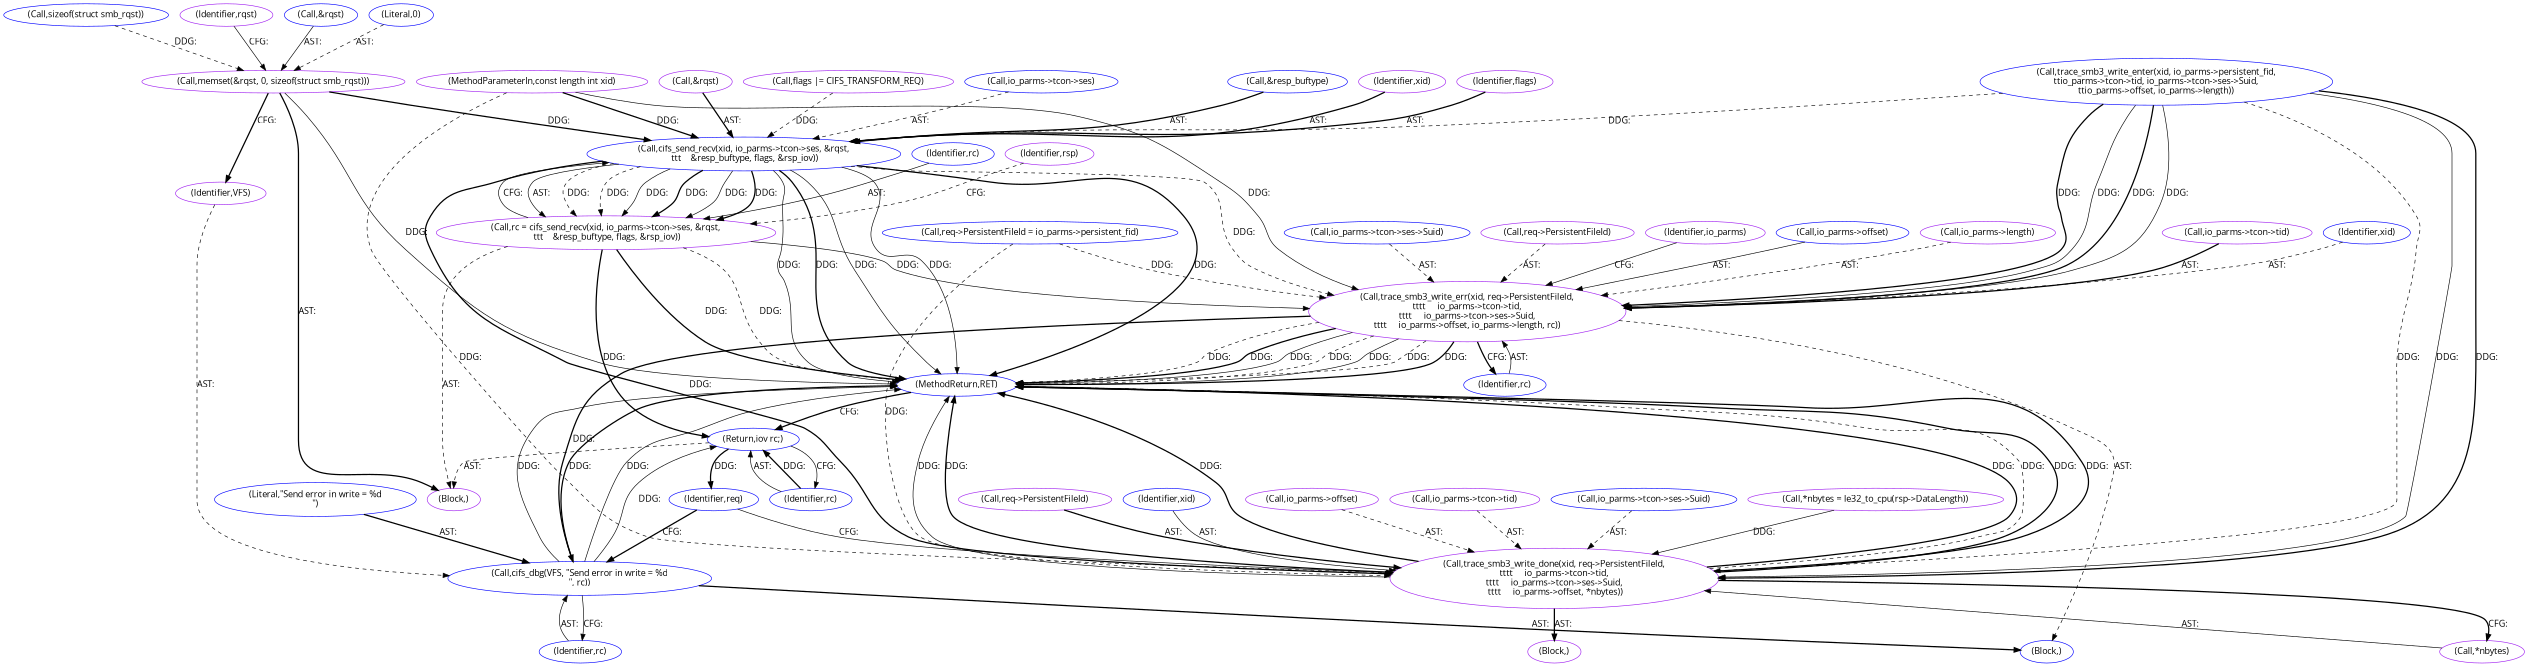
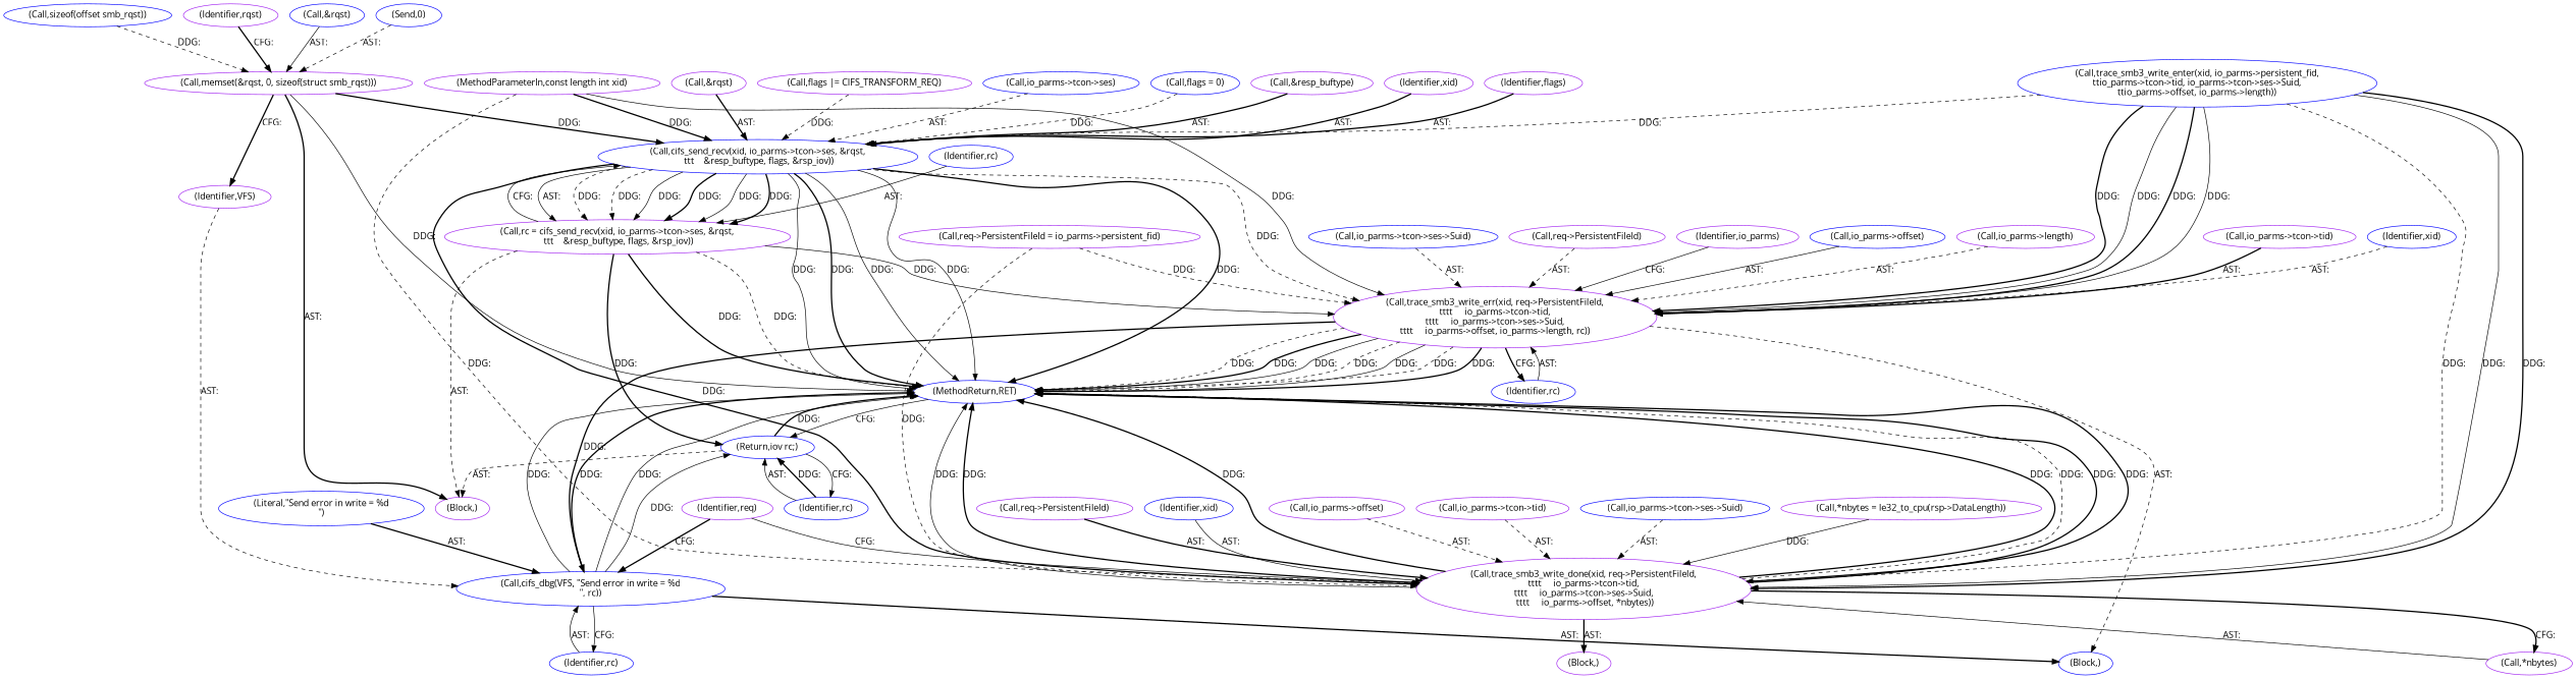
  digraph {
    fontname="Open Sans"
    node [color=purple fontname="Open Sans"]
    edge [fontname="Open Sans" style=bold]
    n1 [label="(Call,memset(&rqst, 0, sizeof(struct smb_rqst)))"]
    n2 [color=blue label="(Call,cifs_send_recv(xid, io_parms->tcon->ses, &rqst,\n \t\t\t    &resp_buftype, flags, &rsp_iov))"]
    n3 [label="(Block,)"]
    n4 [color=blue label="(MethodReturn,RET)"]
    n5 [label="(Identifier,VFS)"]
    n6 [label="(Call,rc = cifs_send_recv(xid, io_parms->tcon->ses, &rqst,\n \t\t\t    &resp_buftype, flags, &rsp_iov))"]
    n7 [label="(Call,trace_smb3_write_err(xid, req->PersistentFileId,\n\t\t\t\t     io_parms->tcon->tid,\n\t\t\t\t     io_parms->tcon->ses->Suid,\n\t\t\t\t     io_parms->offset, io_parms->length, rc))"]
    n8 [label="(Call,trace_smb3_write_done(xid, req->PersistentFileId,\n\t\t\t\t     io_parms->tcon->tid,\n\t\t\t\t     io_parms->tcon->ses->Suid,\n \t\t\t\t     io_parms->offset, *nbytes))"]
-   n9 [color=blue label="(Call,sizeof(struct smb_rqst))"]
+   n9 [color=blue label="(Call,sizeof(offset smb_rqst))"]
    n10 [color=blue label="(Return,iov rc;)"]
    n11 [color=blue label="(Call,cifs_dbg(VFS, \"Send error in write = %d\n\", rc))"]
    n12 [color=blue label="(Identifier,rc)"]
    n13 [color=blue label="(Block,)"]
    n14 [label="(Block,)"]
    n15 [label="(Call,*nbytes)"]
    n16 [color=blue label="(Identifier,rc)"]
    n17 [color=blue label="(Identifier,rc)"]
    n18 [label="(Call,io_parms->tcon->tid)"]
    n19 [color=blue label="(Identifier,xid)"]
-   n20 [color=blue label="(Identifier,req)"]
+   n20 [label="(Identifier,req)"]
    n21 [color=blue label="(Identifier,rc)"]
    n22 [color=blue label="(Call,io_parms->tcon->ses->Suid)"]
    n23 [color=blue label="(Call,trace_smb3_write_enter(xid, io_parms->persistent_fid,\n\t\tio_parms->tcon->tid, io_parms->tcon->ses->Suid,\n\t\tio_parms->offset, io_parms->length))"]
-   n24 [color=blue label="(Call,req->PersistentFileId = io_parms->persistent_fid)"]
+   n24 [label="(Call,req->PersistentFileId = io_parms->persistent_fid)"]
    n25 [label="(Call,req->PersistentFileId)"]
    n26 [label="(Identifier,xid)"]
    n27 [color=blue label="(Identifier,xid)"]
    n28 [label="(Identifier,rqst)"]
    n29 [label="(Call,io_parms->offset)"]
    n30 [color=blue label="(Call,&rqst)"]
    n31 [label="(MethodParameterIn,const length int xid)"]
    n32 [label="(Call,io_parms->tcon->tid)"]
-   n33 [color=blue label="(Literal,0)"]
-   n34 [label="(Identifier,rsp)"]
+   n33 [color=blue label="(Send,0)"]
    n35 [label="(Call,req->PersistentFileId)"]
    n36 [label="(Identifier,flags)"]
    n37 [color=blue label="(Literal,\"Send error in write = %d\n\")"]
    n38 [color=blue label="(Call,io_parms->tcon->ses->Suid)"]
    n39 [label="(Identifier,io_parms)"]
    n40 [label="(Call,&rqst)"]
    n41 [label="(Call,flags |= CIFS_TRANSFORM_REQ)"]
    n42 [color=blue label="(Call,io_parms->tcon->ses)"]
-   n44 [color=blue label="(Call,&resp_buftype)"]
+   n43 [color=blue label="(Call,flags = 0)"]
+   n44 [label="(Call,&resp_buftype)"]
    n45 [color=blue label="(Call,io_parms->offset)"]
    n46 [label="(Call,io_parms->length)"]
    n47 [label="(Call,*nbytes = le32_to_cpu(rsp->DataLength))"]
    n1 -> n2 [label="DDG: "]
    n1 -> n3 [label="AST: "]
    n1 -> n4 [label="DDG: " style=solid]
    n1 -> n5 [label="CFG: "]
    n2 -> n4 [label="DDG: " style=solid]
    n2 -> n4 [label="DDG: "]
    n2 -> n4 [label="DDG: " style=solid]
    n2 -> n4 [label="DDG: " style=solid]
    n2 -> n4 [label="DDG: "]
    n2 -> n6 [label="AST: " style=solid]
    n2 -> n6 [label="DDG: " style=dashed]
    n2 -> n6 [label="DDG: " style=dashed]
    n2 -> n6 [label="DDG: " style=solid]
    n2 -> n6 [label="DDG: "]
    n2 -> n6 [label="DDG: " style=solid]
    n2 -> n6 [label="DDG: "]
    n2 -> n7 [label="DDG: " style=dashed]
    n2 -> n8 [label="DDG: "]
-   n4 -> n10 [label="CFG: "]
+   n4 -> n10 [label="CFG: " style=solid]
    n5 -> n11 [label="AST: " style=dashed]
    n6 -> n2 [label="CFG: " style=solid]
    n6 -> n3 [label="AST: " style=dashed]
    n6 -> n4 [label="DDG: " style=dashed]
    n6 -> n4 [label="DDG: "]
    n6 -> n7 [label="DDG: " style=solid]
    n6 -> n10 [label="DDG: "]
    n7 -> n4 [label="DDG: "]
    n7 -> n4 [label="DDG: " style=solid]
    n7 -> n4 [label="DDG: " style=dashed]
    n7 -> n4 [label="DDG: " style=solid]
    n7 -> n4 [label="DDG: " style=dashed]
    n7 -> n4 [label="DDG: "]
    n7 -> n4 [label="DDG: " style=dashed]
    n7 -> n11 [label="DDG: "]
    n7 -> n12 [label="CFG: "]
    n7 -> n13 [label="AST: " style=dashed]
    n8 -> n4 [label="DDG: "]
    n8 -> n4 [label="DDG: "]
    n8 -> n4 [label="DDG: " style=dashed]
    n8 -> n4 [label="DDG: "]
    n8 -> n4 [label="DDG: "]
    n8 -> n4 [label="DDG: " style=solid]
    n8 -> n4 [label="DDG: "]
    n8 -> n14 [label="AST: "]
    n8 -> n15 [label="CFG: "]
    n9 -> n1 [label="DDG: " style=dashed]
    n10 -> n3 [label="AST: " style=dashed]
-   n10 -> n20 [label="DDG: "]
+   n10 -> n4 [label="DDG: "]
    n10 -> n16 [label="CFG: " style=solid]
    n11 -> n4 [label="DDG: " style=solid]
    n11 -> n4 [label="DDG: "]
    n11 -> n4 [label="DDG: " style=solid]
    n11 -> n10 [label="DDG: " style=solid]
    n11 -> n13 [label="AST: "]
    n11 -> n17 [label="CFG: " style=solid]
    n12 -> n7 [label="AST: " style=solid]
    n15 -> n8 [label="AST: " style=solid]
    n16 -> n10 [label="AST: " style=solid]
    n16 -> n10 [label="DDG: "]
    n17 -> n11 [label="AST: " style=solid]
    n18 -> n7 [label="AST: "]
    n19 -> n7 [label="AST: " style=dashed]
    n20 -> n8 [label="CFG: " style=solid]
    n20 -> n11 [label="CFG: "]
    n21 -> n6 [label="AST: " style=solid]
    n22 -> n7 [label="AST: " style=dashed]
    n23 -> n2 [label="DDG: " style=dashed]
    n23 -> n7 [label="DDG: "]
    n23 -> n7 [label="DDG: " style=solid]
    n23 -> n7 [label="DDG: "]
    n23 -> n7 [label="DDG: " style=solid]
    n23 -> n8 [label="DDG: " style=dashed]
    n23 -> n8 [label="DDG: " style=solid]
    n23 -> n8 [label="DDG: "]
    n24 -> n7 [label="DDG: " style=dashed]
    n24 -> n8 [label="DDG: " style=dashed]
    n25 -> n8 [label="AST: "]
    n26 -> n2 [label="AST: "]
    n27 -> n8 [label="AST: " style=solid]
-   n28 -> n1 [label="CFG: " style=solid]
+   n28 -> n1 [label="CFG: "]
    n29 -> n8 [label="AST: " style=dashed]
    n30 -> n1 [label="AST: " style=solid]
    n31 -> n2 [label="DDG: "]
    n31 -> n7 [label="DDG: " style=solid]
    n31 -> n8 [label="DDG: " style=dashed]
    n32 -> n8 [label="AST: " style=dashed]
    n33 -> n1 [label="AST: " style=dashed]
-   n34 -> n6 [label="CFG: " style=dashed]
    n35 -> n7 [label="AST: " style=dashed]
    n36 -> n2 [label="AST: "]
    n37 -> n11 [label="AST: "]
    n38 -> n8 [label="AST: " style=dashed]
    n39 -> n7 [label="CFG: " style=solid]
    n40 -> n2 [label="AST: "]
    n41 -> n2 [label="DDG: " style=dashed]
    n42 -> n2 [label="AST: " style=dashed]
+   n43 -> n2 [label="DDG: " style=dashed]
    n44 -> n2 [label="AST: "]
    n45 -> n7 [label="AST: " style=solid]
    n46 -> n7 [label="AST: " style=dashed]
    n47 -> n8 [label="DDG: " style=solid]
  }
